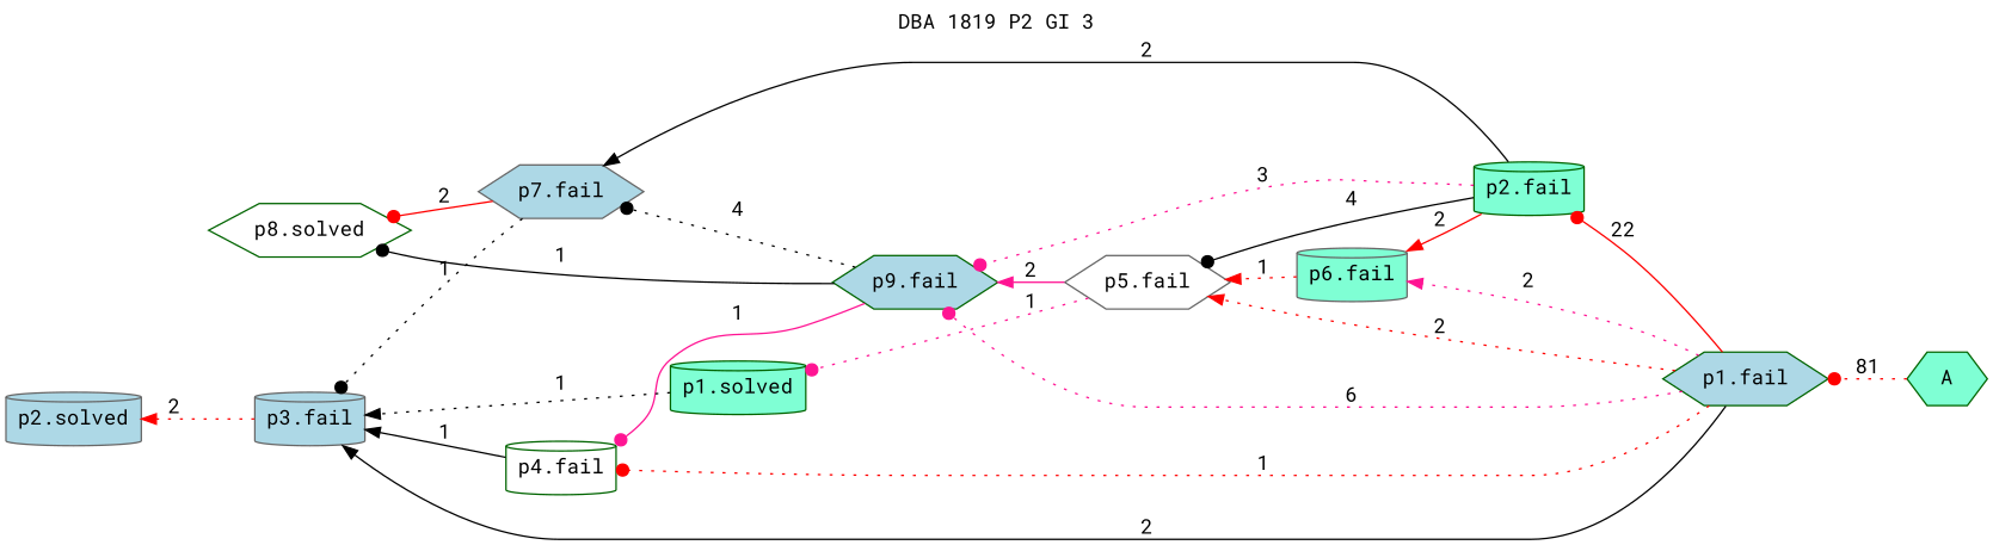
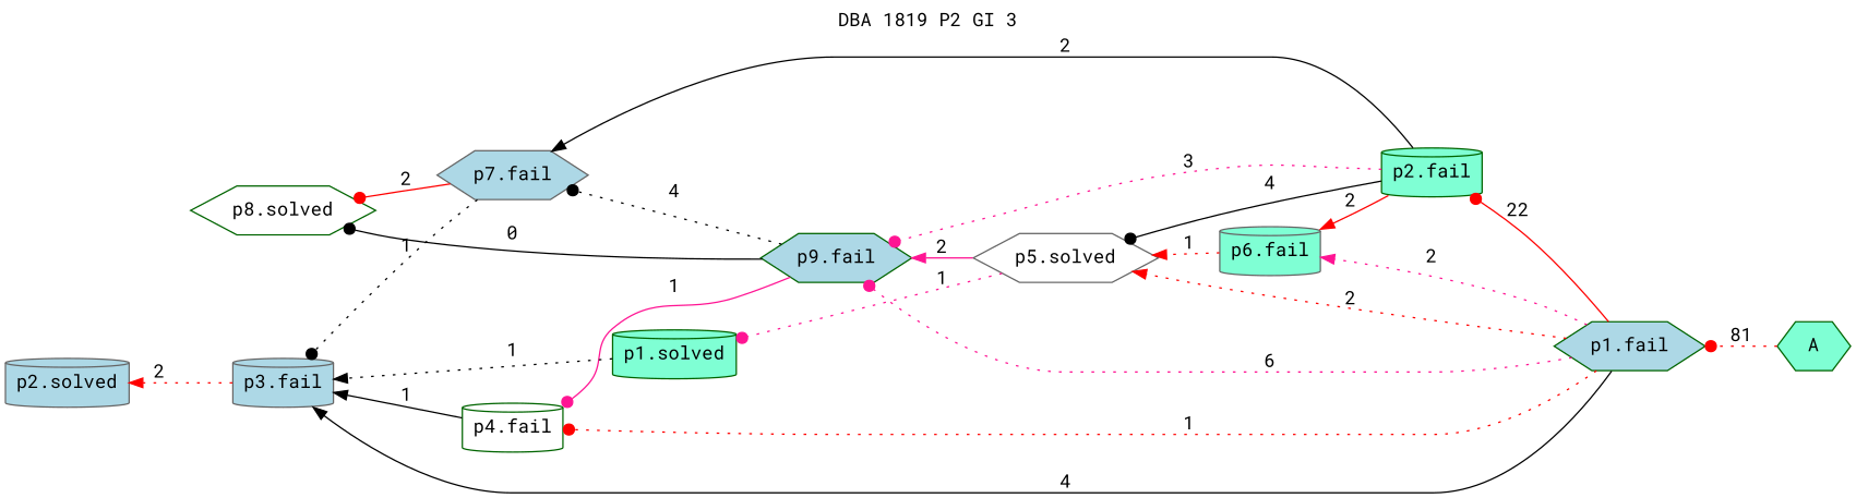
  digraph {
    fontname="Roboto Mono"
    label=" DBA 1819 P2 GI 3 "
    labelloc=tl
    rankdir=RL
    node [color=darkgreen fillcolor=lightblue fontname="Roboto Mono" shape=hexagon style=filled]
    edge [arrowhead=dot color=red fontname="Roboto Mono" style=dotted]
    n1 [fillcolor=aquamarine label=A]
    n2 [label="p1.fail"]
    n3 [fillcolor=aquamarine label="p2.fail" shape=cylinder]
    n4 [color=gray40 fillcolor=aquamarine label="p6.fail" shape=cylinder]
-   n5 [color=gray40 fillcolor=white label="p5.fail"]
+   n5 [color=gray40 fillcolor=white label="p5.solved"]
    n6 [label="p9.fail"]
    n7 [color=gray40 label="p3.fail" shape=cylinder]
    n8 [fillcolor=white label="p4.fail" shape=cylinder]
    n9 [color=gray40 label="p7.fail"]
    n10 [fillcolor=aquamarine label="p1.solved" shape=cylinder]
    n11 [fillcolor=white label="p8.solved"]
    n12 [color=gray40 label="p2.solved" shape=cylinder]
    n1 -> n2 [label=81]
    n2 -> n3 [label=22 style=solid]
    n2 -> n4 [arrowhead=normal color=deeppink label=2]
    n2 -> n5 [arrowhead=normal label=2]
    n2 -> n6 [color=deeppink label=6]
-   n2 -> n7 [arrowhead=normal color=black label=2 style=solid]
+   n2 -> n7 [arrowhead=normal color=black label=4 style=solid]
    n2 -> n8 [label=1]
    n3 -> n4 [arrowhead=normal label=2 style=solid]
    n3 -> n5 [color=black label=4 style=solid]
    n3 -> n6 [color=deeppink label=3]
    n3 -> n9 [arrowhead=normal color=black label=2 style=solid]
    n4 -> n5 [arrowhead=normal label=1]
    n5 -> n6 [arrowhead=normal color=deeppink label=2 style=solid]
    n5 -> n10 [color=deeppink label=1]
    n6 -> n8 [color=deeppink label=1 style=solid]
    n6 -> n9 [color=black label=4]
-   n6 -> n11 [color=black label=1 style=solid]
+   n6 -> n11 [color=black label=0 style=solid]
    n7 -> n12 [arrowhead=normal label=2]
    n8 -> n7 [arrowhead=normal color=black label=1 style=solid]
    n9 -> n7 [color=black label=1]
    n9 -> n11 [label=2 style=solid]
    n10 -> n7 [arrowhead=normal color=black label=1]
  }
